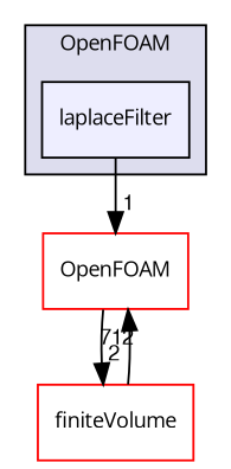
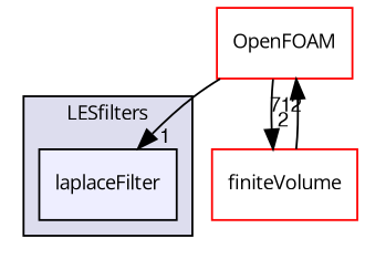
  digraph {
    compound=true
    fontname="Open Sans"
    node [fontname="Open Sans" fontsize=10 shape=box color=red]
    edge [fontname="Open Sans" labeldistance=1.5 labelfontname=FreeSans labelfontsize=10]
    n1 [fillcolor="#eeeeff" label=laplaceFilter pencolor=black style=filled color=""]
    n2 [label=OpenFOAM]
    n3 [label=finiteVolume]
    subgraph cluster_1 {
      bgcolor="#ddddee"
      fontsize=10
-     label=OpenFOAM
+     label=LESfilters
      pencolor=black
      n1
    }
-   n1 -> n2 [headlabel=1]
+   n2 -> n1 [headlabel=1]
    n2 -> n3 [headlabel=2]
    n3 -> n2 [headlabel=712]
  }
